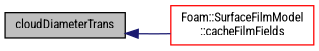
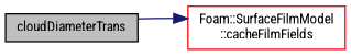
  digraph {
    rankdir=LR
    fontname="Roboto Condensed"
    node [fontname="Roboto Condensed" fontsize=10 shape=record]
    n1 [color=black fillcolor=grey75 fontcolor=black height=0.2 label=cloudDiameterTrans style=filled width=0.4]
    n2 [color=red height=0.2 label="Foam::SurfaceFilmModel\l::cacheFilmFields" width=0.4]
-   n1 -> n2 [color=midnightblue dir=back fontname="Roboto Condensed" fontsize=10 labelfontname=FreeSans labelfontsize=10 style=solid]
+   n2 -> n1 [color=midnightblue dir=back fontname="Roboto Condensed" fontsize=10 labelfontname=FreeSans labelfontsize=10 style=solid]
  }
